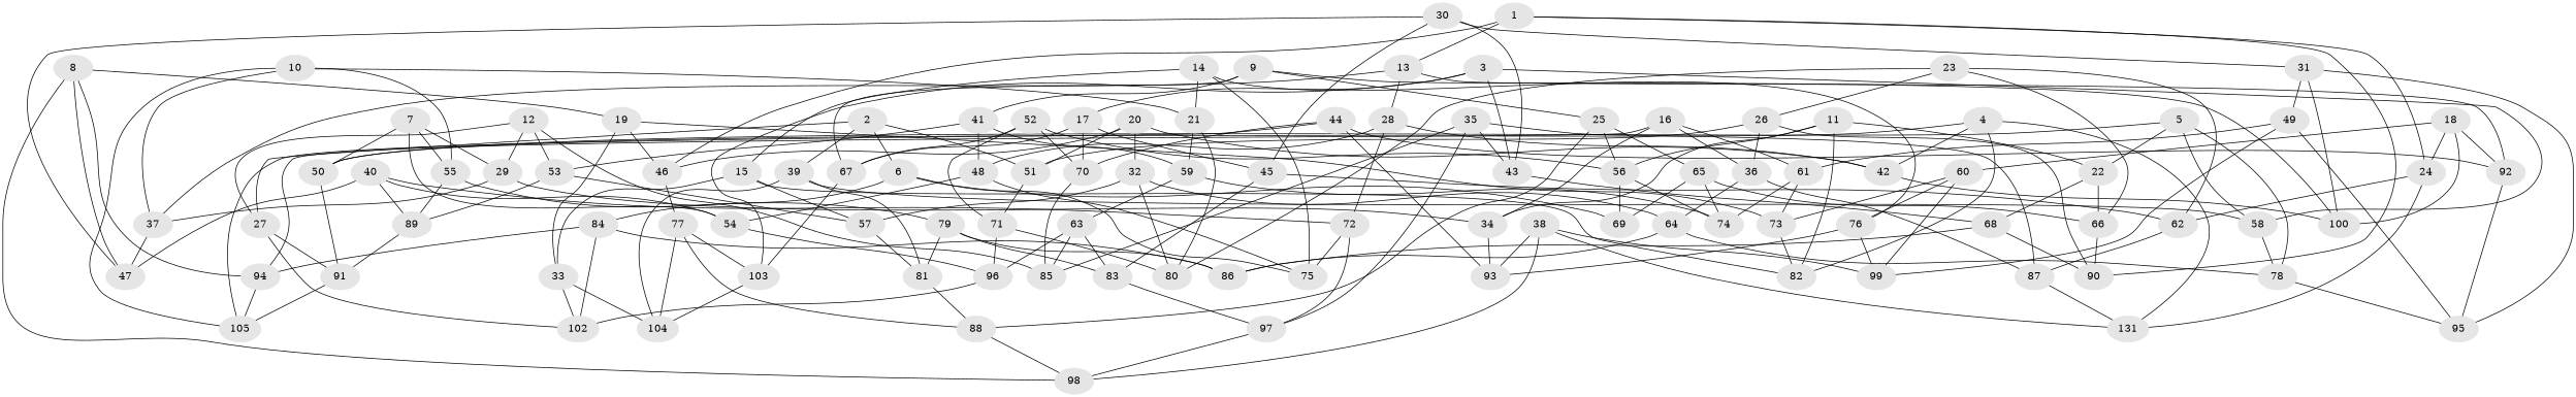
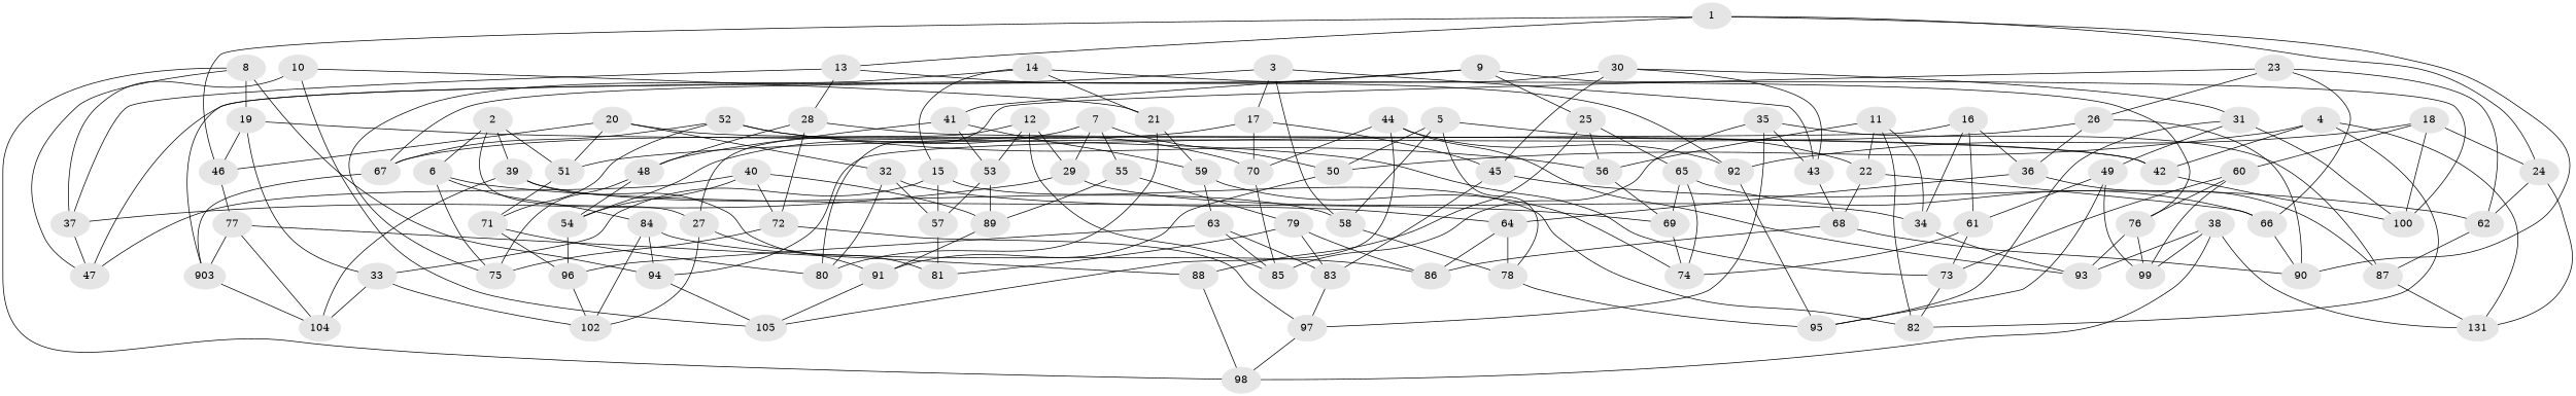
  graph {
    node [color=gray90 style=filled]
    1
    13
    24
    46
    90
    37
    28
    92
    n9 [label=131]
    62
    77
    2
    6
    27
    39
    51
    69
    75
    84
    91
    102
    58
    104
    81
    71
    3
    17
    43
-   103
+   103 [label=903]
    67
    45
    70
    68
    78
    4
    42
    50
    82
    100
    5
    22
    66
    95
    74
    94
    86
    7
    29
    54
    55
    34
    96
    89
    79
    8
    19
    47
    98
    33
    73
    105
    9
    25
    41
    56
    65
    88
    53
    59
    48
    10
    21
    80
    11
    93
    12
    85
    57
    72
    14
    15
    76
    99
    16
    36
    61
    64
    87
    83
    18
    60
    20
    32
    63
    23
    26
    97
    30
    31
    49
    35
    38
    40
    44
    52
    1 -- 13
    1 -- 24
    1 -- 46
    1 -- 90
    13 -- 37
    13 -- 28
    13 -- 92
    24 -- n9
    24 -- 62
    46 -- 77
    37 -- 47
    28 -- 42
    28 -- 48
    28 -- 72
    92 -- 95
    62 -- 87
    77 -- 104
    77 -- 103
    77 -- 88
    2 -- 6
    2 -- 27
    2 -- 39
    2 -- 51
    6 -- 69
    6 -- 75
    6 -- 84
    27 -- 91
    27 -- 102
    39 -- 58
    39 -- 104
    39 -- 81
    51 -- 71
-   56 -- 74
+   69 -- 74
    84 -- 102
    84 -- 94
    84 -- 86
    91 -- 105
    58 -- 78
-   81 -- 88
    71 -- 96
    71 -- 80
    3 -- 58
    3 -- 17
    3 -- 43
    3 -- 103
    17 -- 67
    17 -- 45
    17 -- 70
    43 -- 68
    103 -- 104
    67 -- 103
    45 -- 62
    45 -- 83
    70 -- 85
    68 -- 90
    68 -- 86
    78 -- 95
    4 -- n9
    4 -- 42
    4 -- 50
    4 -- 82
    42 -- 100
    50 -- 91
    5 -- 58
    5 -- 78
    5 -- 50
    5 -- 22
    22 -- 68
    22 -- 66
    66 -- 90
    94 -- 105
    7 -- 50
    7 -- 29
    7 -- 54
    7 -- 55
    29 -- 37
    29 -- 34
    54 -- 96
    55 -- 89
    55 -- 79
    34 -- 93
    96 -- 102
    89 -- 91
    79 -- 81
    79 -- 86
    79 -- 83
    8 -- 94
    8 -- 19
    8 -- 47
    8 -- 98
    19 -- 46
    19 -- 33
    19 -- 73
    33 -- 102
    33 -- 104
    73 -- 82
    9 -- 67
    9 -- 100
    9 -- 25
    9 -- 41
    25 -- 56
    25 -- 65
    25 -- 88
    41 -- 53
    41 -- 59
    41 -- 48
    56 -- 69
    65 -- 69
    65 -- 66
    65 -- 74
    88 -- 98
    53 -- 89
    53 -- 57
    59 -- 74
    59 -- 63
    48 -- 75
    48 -- 54
    10 -- 37
-   10 -- 55
    10 -- 105
    10 -- 21
    21 -- 59
    21 -- 80
    11 -- 82
    11 -- 22
    11 -- 34
    11 -- 56
    12 -- 27
    12 -- 29
    12 -- 53
    12 -- 85
    57 -- 81
    72 -- 75
    72 -- 97
    14 -- 75
    14 -- 21
    14 -- 15
    14 -- 76
    15 -- 82
    15 -- 33
    15 -- 57
    76 -- 93
    76 -- 99
    16 -- 94
    16 -- 34
    16 -- 36
    16 -- 61
    36 -- 64
    36 -- 87
    61 -- 74
    61 -- 73
    64 -- 78
    64 -- 86
    87 -- n9
    83 -- 97
    18 -- 24
    18 -- 92
    18 -- 100
    18 -- 60
    60 -- 73
    60 -- 76
    60 -- 99
    20 -- 46
    20 -- 51
    20 -- 42
    20 -- 32
    32 -- 80
    32 -- 57
    32 -- 64
    63 -- 96
    63 -- 85
    63 -- 83
    23 -- 62
    23 -- 66
    23 -- 80
    23 -- 26
    26 -- 90
    26 -- 51
    26 -- 36
    97 -- 98
    30 -- 43
    30 -- 45
    30 -- 47
    30 -- 31
    31 -- 100
    31 -- 95
    31 -- 49
    49 -- 95
    49 -- 99
    49 -- 61
    35 -- 43
    35 -- 85
    35 -- 87
    35 -- 97
    38 -- n9
    38 -- 98
    38 -- 93
    38 -- 99
    40 -- 54
    40 -- 89
    40 -- 47
    40 -- 72
    44 -- 92
    44 -- 70
    44 -- 105
    44 -- 93
    52 -- 71
    52 -- 67
    52 -- 70
    52 -- 56
  }
